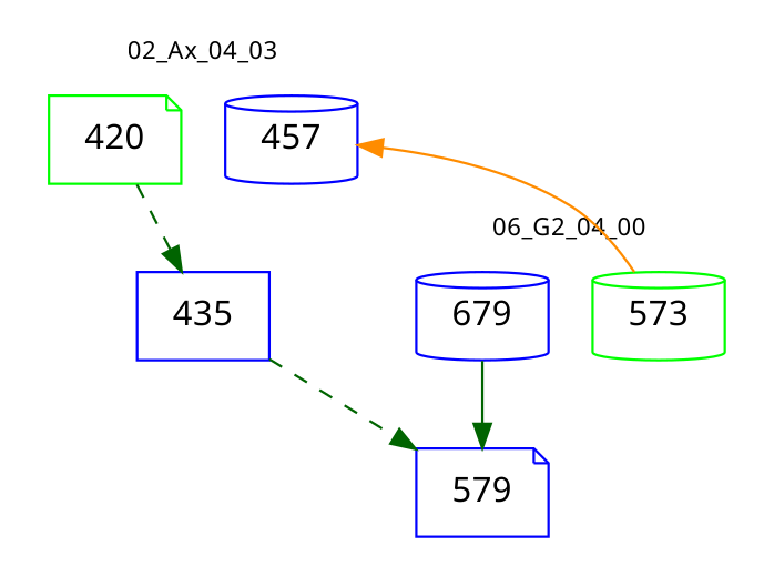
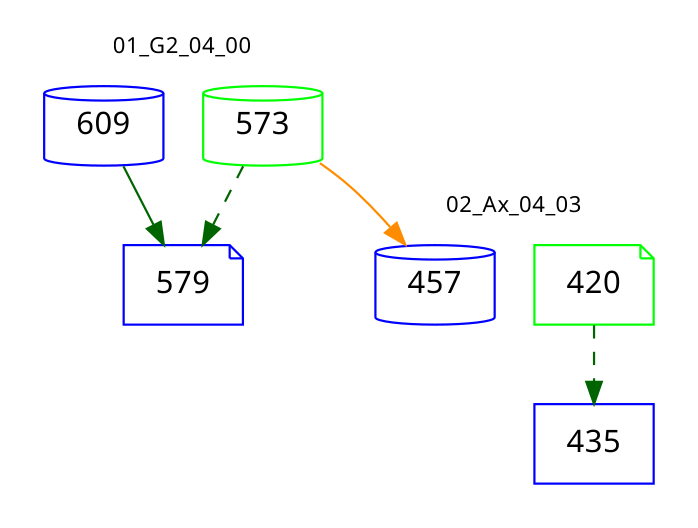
  digraph {
    fontname="Noto Sans"
    node [color=blue fontname="Noto Sans" shape=cylinder]
    edge [color=darkgreen fontname="Noto Sans" style=dashed]
    n1 [color=green label=420 shape=note]
    n2 [label=435 shape=box]
    n3 [label=457]
    n4 [color=green label=573]
    n5 [label=579 shape=note]
-   n6 [label=679]
+   n6 [label=609]
    subgraph cluster_1 {
      color=white
      fontsize=10
      label="02_Ax_04_03"
      n1
      n2
      n3
    }
    subgraph cluster_2 {
      color=white
      fontsize=10
-     label="06_G2_04_00"
+     label="01_G2_04_00"
      n4
      n5
      n6
    }
    n1 -> n2
    n4 -> n3 [color=darkorange style=solid]
-   n2 -> n5
+   n4 -> n5
    n6 -> n5 [style=solid]
  }
